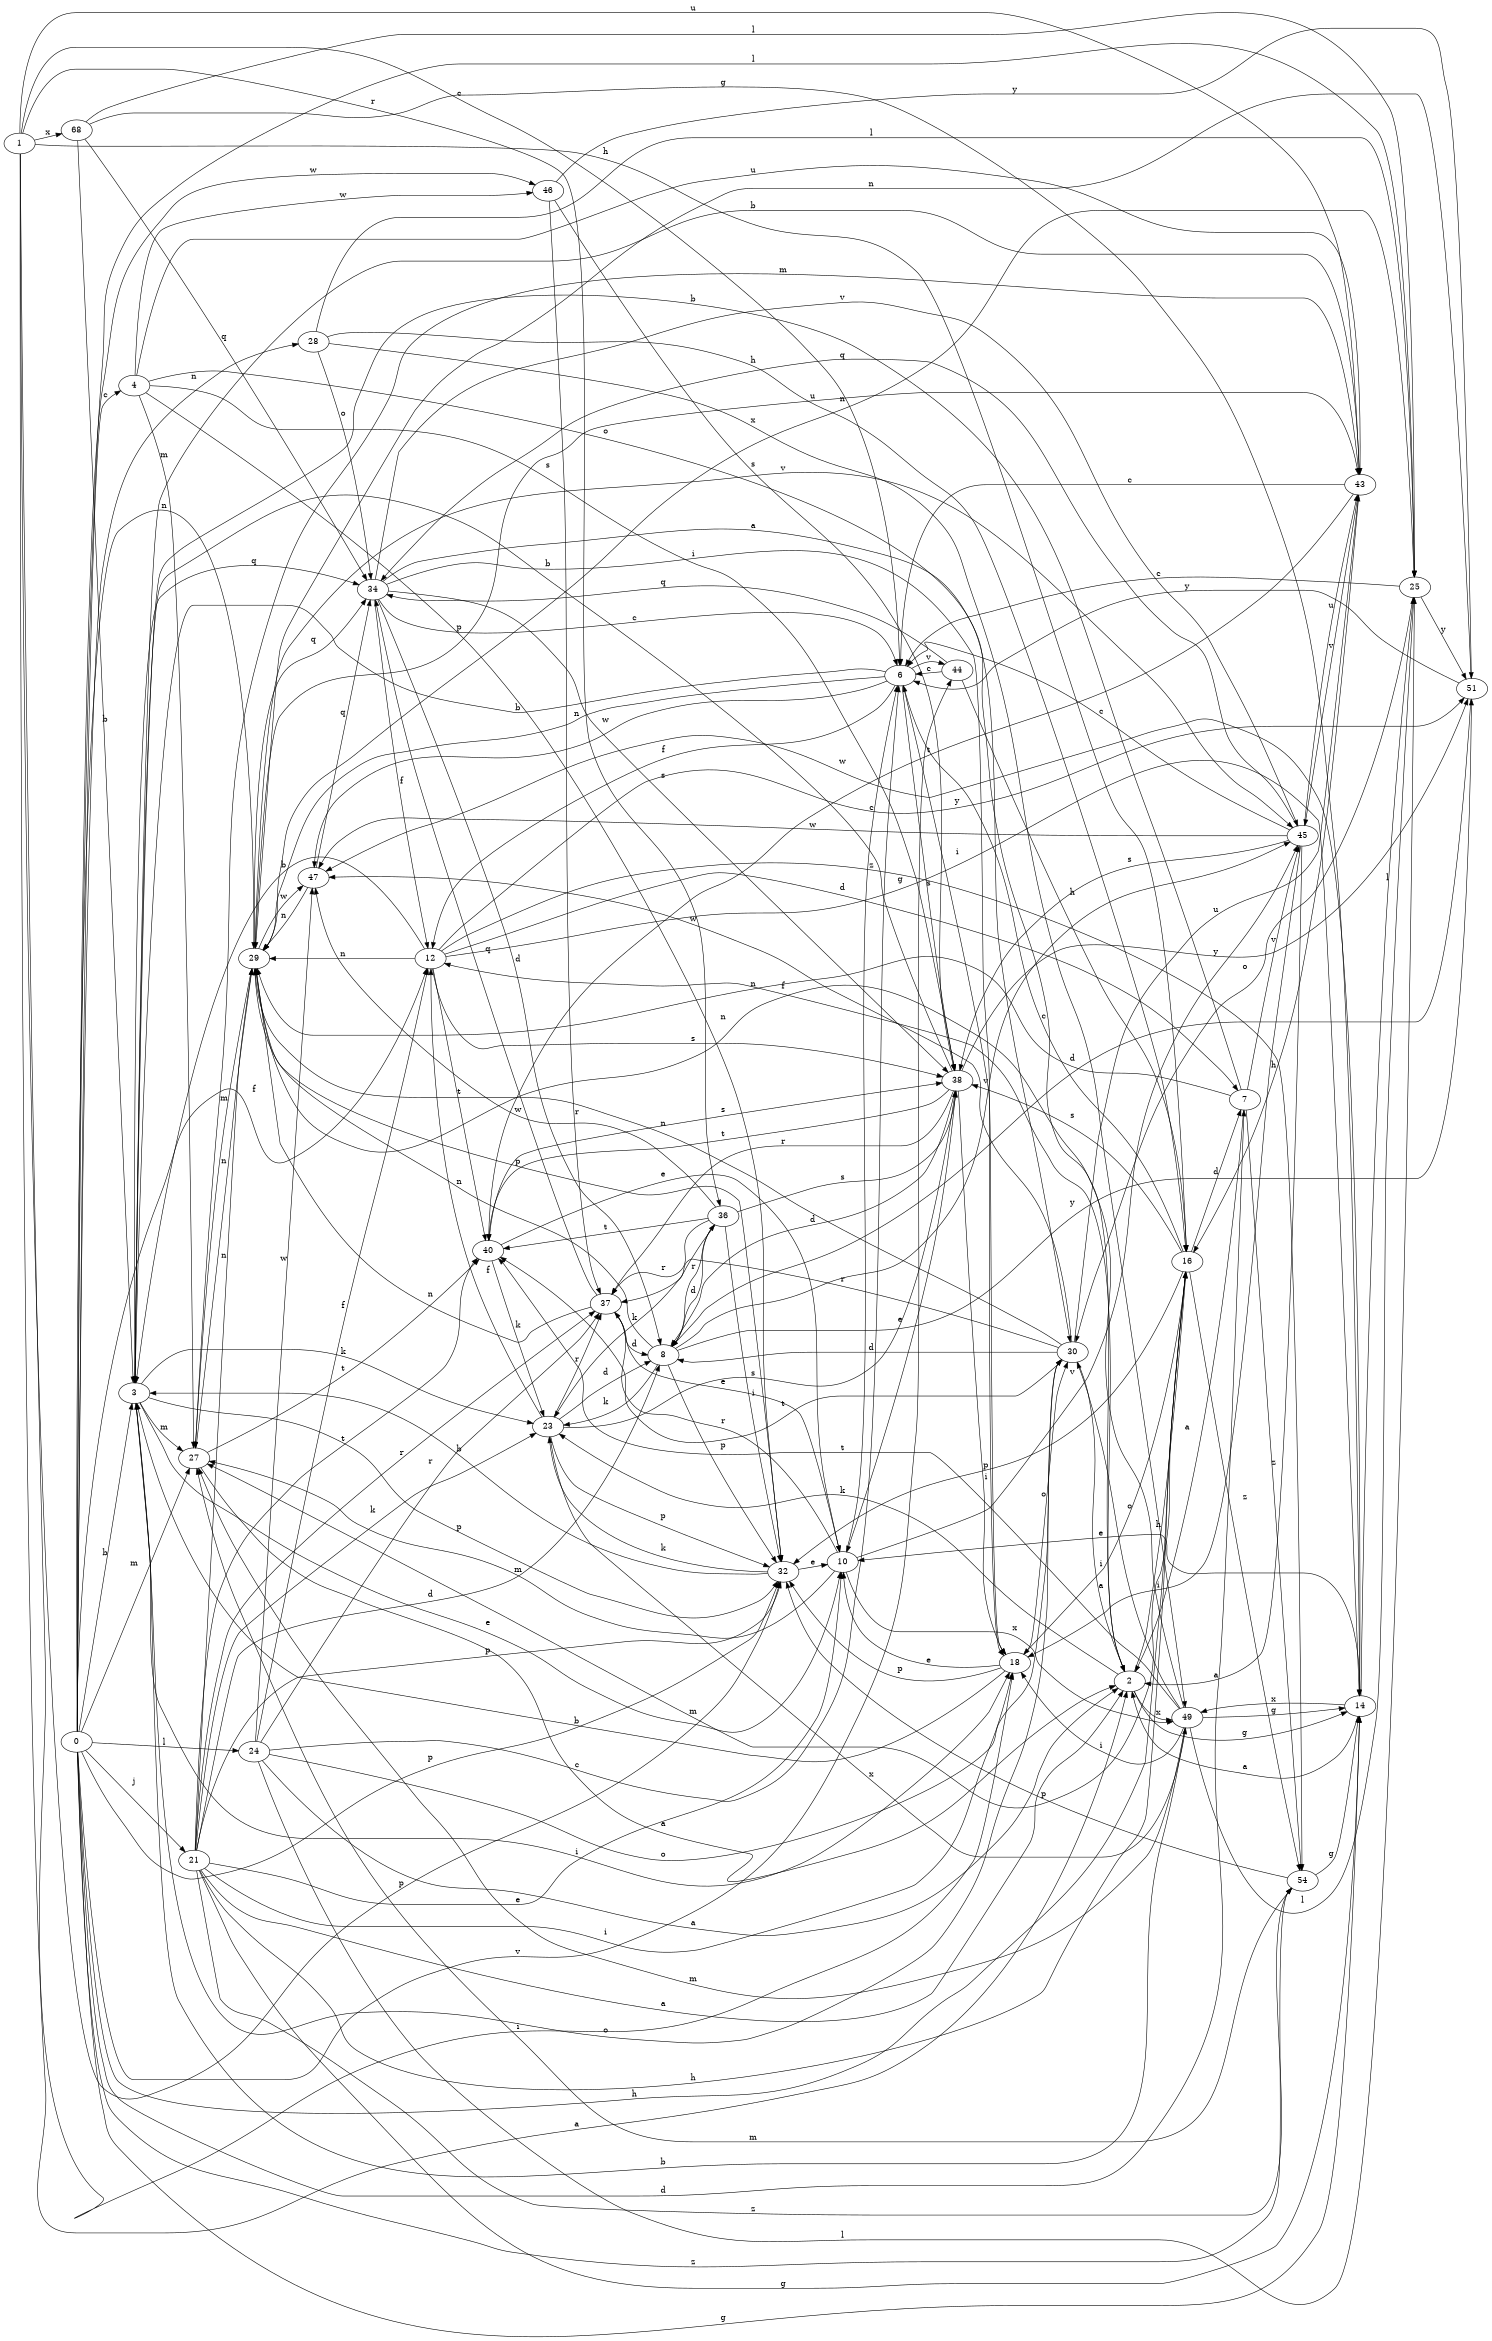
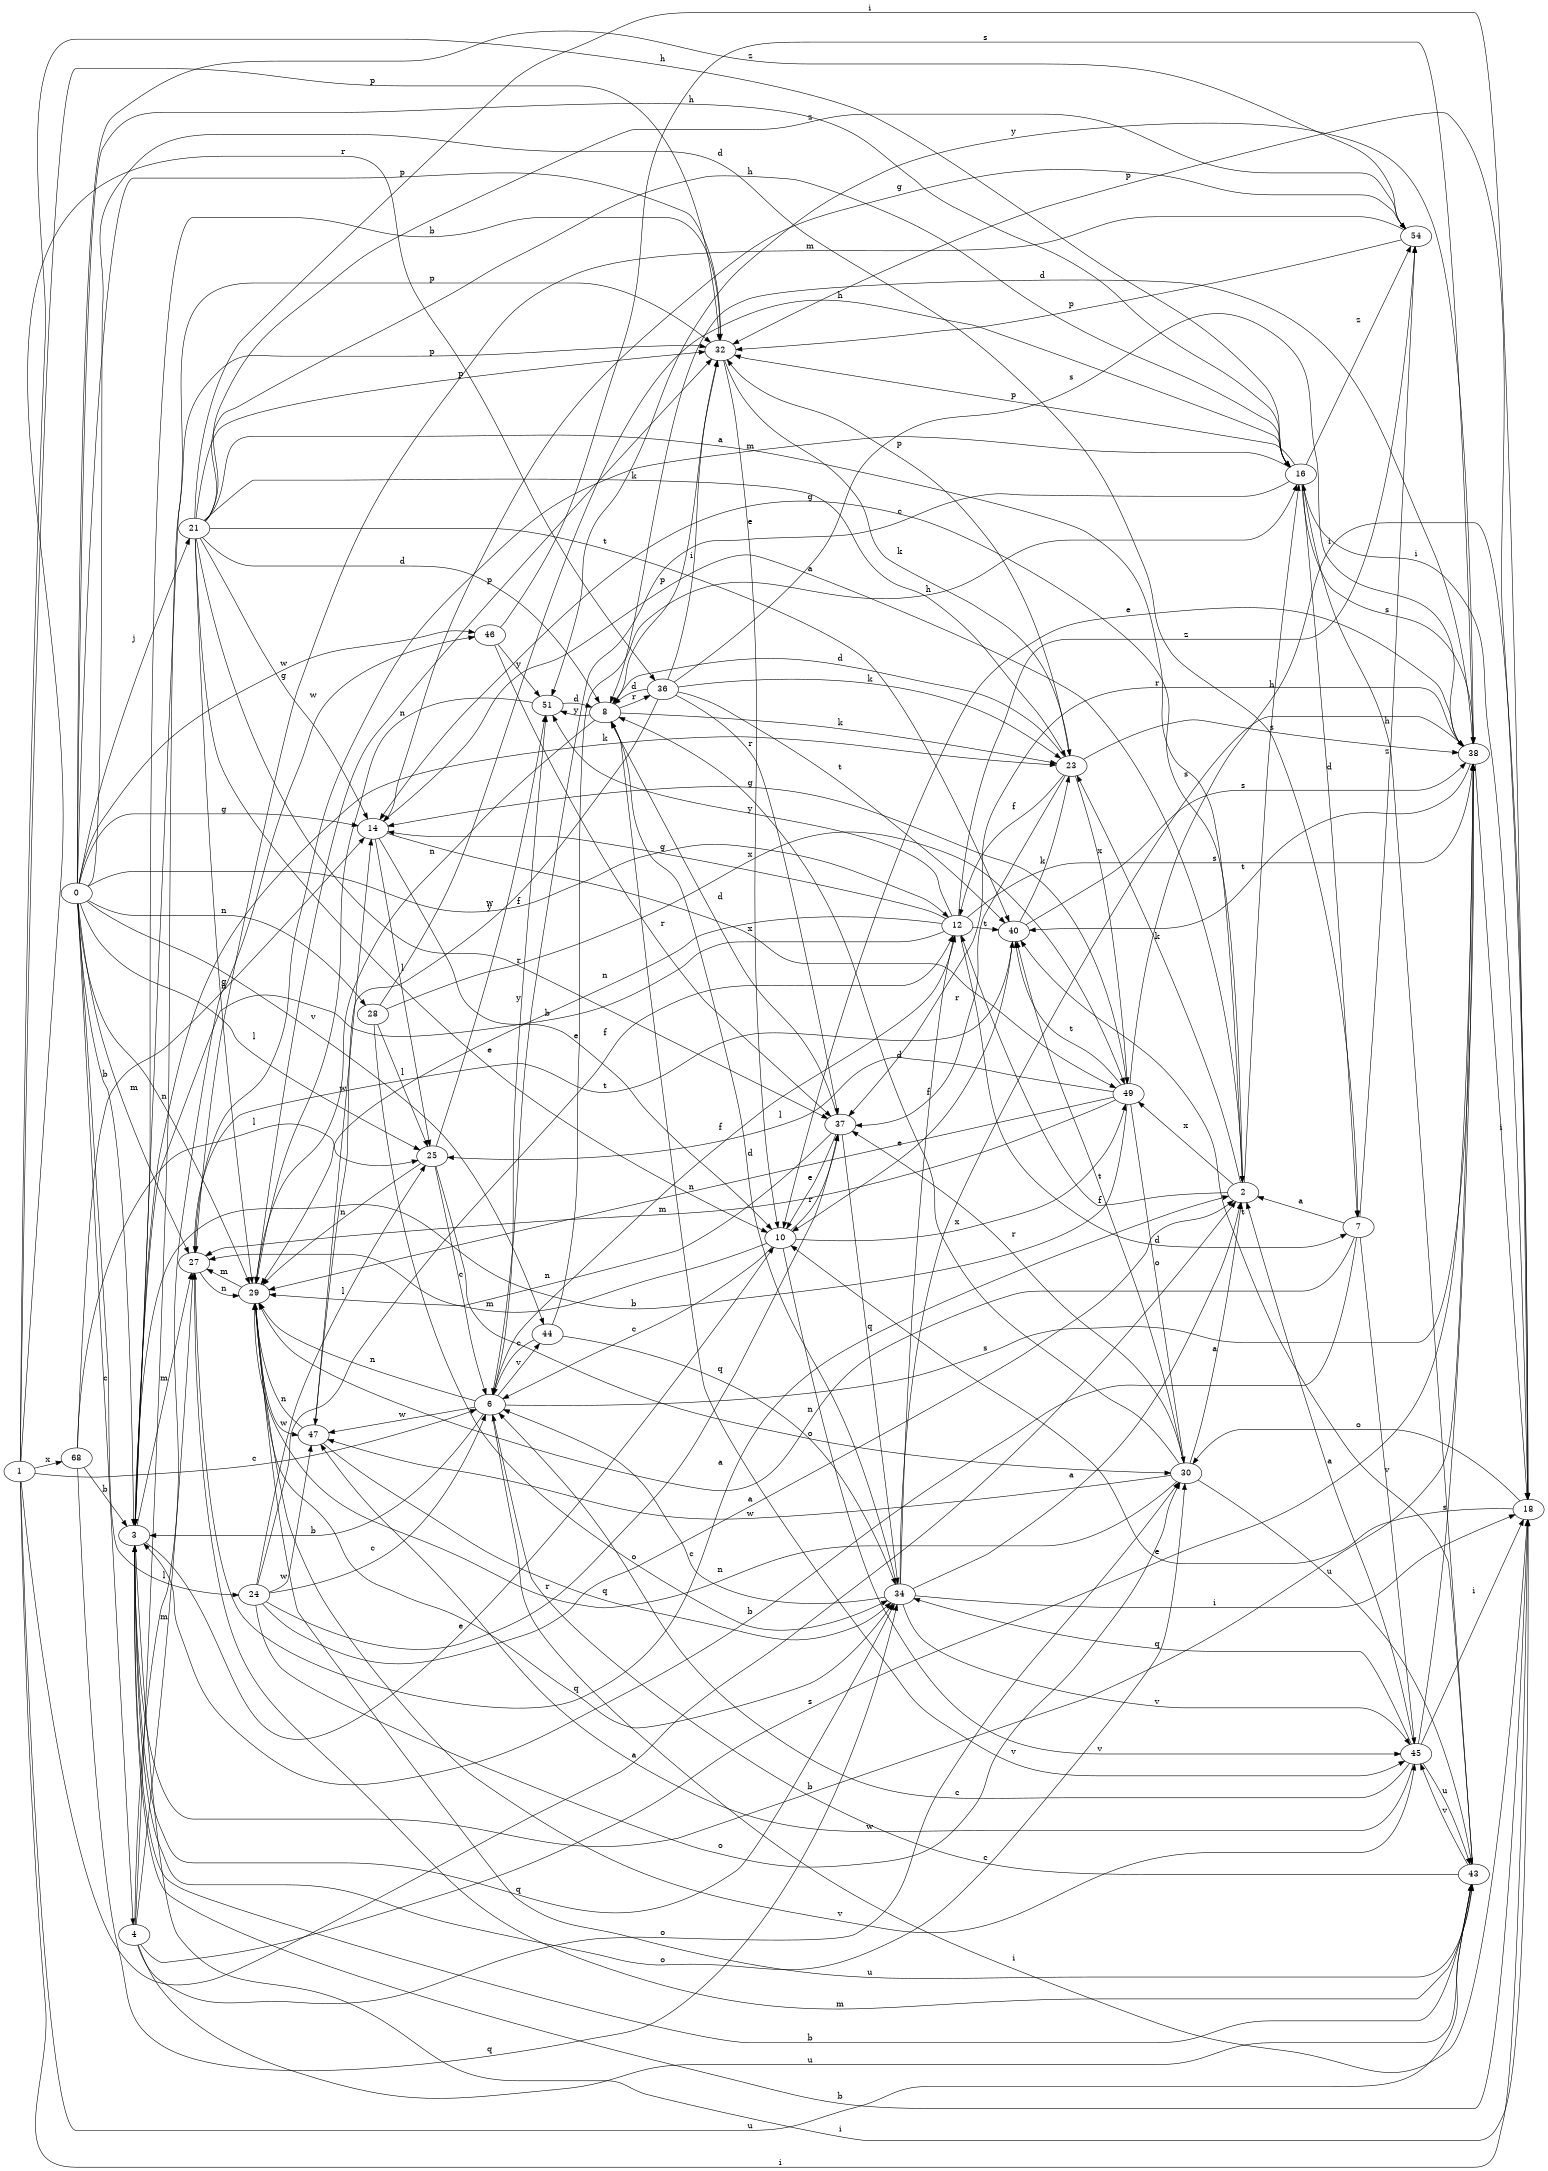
  strict digraph {
    rankdir=LR
    0
    3
    4
    7
    12
    14
    16
    21
    24
    25
    27
    28
    29
    32
    44
    46
    54
    18
    23
    10
    30
    34
    43
    38
    2
    45
    51
    40
    49
    47
    6
    8
    37
    1
    36
    n36 [label=68]
    0 -> 3 [label=b]
    0 -> 4 [label=c]
    0 -> 7 [label=d]
    0 -> 12 [label=f]
    0 -> 14 [label=g]
    0 -> 16 [label=h]
    0 -> 21 [label=j]
    0 -> 24 [label=l]
    0 -> 25 [label=l]
    0 -> 27 [label=m]
    0 -> 28 [label=n]
    0 -> 29 [label=n]
    0 -> 32 [label=p]
    0 -> 44 [label=v]
    0 -> 46 [label=w]
    0 -> 54 [label=z]
    3 -> 27 [label=m]
    3 -> 32 [label=p]
    3 -> 18 [label=i]
    3 -> 23 [label=k]
    3 -> 10 [label=e]
    3 -> 30 [label=o]
    3 -> 34 [label=q]
    4 -> 27 [label=m]
    4 -> 32 [label=p]
    4 -> 46 [label=w]
    4 -> 30 [label=o]
    4 -> 43 [label=u]
    4 -> 38 [label=s]
    7 -> 3 [label=b]
    7 -> 29 [label=n]
    7 -> 54 [label=z]
    7 -> 2 [label=a]
    7 -> 45 [label=v]
    12 -> 3 [label=b]
    12 -> 7 [label=d]
    12 -> 14 [label=g]
    12 -> 29 [label=n]
    12 -> 54 [label=z]
    12 -> 38 [label=s]
    12 -> 51 [label=y]
    12 -> 40 [label=t]
    14 -> 25 [label=l]
    14 -> 10 [label=e]
    14 -> 2 [label=a]
    14 -> 49 [label=x]
-   14 -> 47 [label=w]
+   47 -> 14 [label=w]
    16 -> 7 [label=d]
    16 -> 27 [label=m]
    16 -> 32 [label=p]
    16 -> 54 [label=z]
    16 -> 18 [label=i]
    16 -> 38 [label=s]
    16 -> 6 [label=c]
    21 -> 14 [label=g]
    21 -> 16 [label=h]
    21 -> 29 [label=n]
    21 -> 32 [label=p]
    21 -> 54 [label=z]
    21 -> 18 [label=i]
    21 -> 23 [label=k]
    21 -> 10 [label=e]
    21 -> 2 [label=a]
    21 -> 40 [label=t]
    21 -> 8 [label=d]
    21 -> 37 [label=r]
    24 -> 12 [label=f]
    24 -> 25 [label=l]
    24 -> 30 [label=o]
    24 -> 2 [label=a]
    24 -> 47 [label=w]
    24 -> 6 [label=c]
    24 -> 37 [label=r]
    25 -> 29 [label=n]
    25 -> 30 [label=o]
    25 -> 51 [label=y]
    25 -> 6 [label=c]
    27 -> 29 [label=n]
    27 -> 2 [label=a]
    27 -> 40 [label=t]
    28 -> 16 [label=h]
    28 -> 25 [label=l]
    28 -> 34 [label=o]
    28 -> 49 [label=x]
    29 -> 27 [label=m]
    29 -> 32 [label=p]
    29 -> 34 [label=q]
    29 -> 43 [label=u]
    29 -> 45 [label=v]
    29 -> 47 [label=w]
    32 -> 3 [label=b]
    32 -> 23 [label=k]
    32 -> 10 [label=e]
    44 -> 16 [label=h]
    44 -> 34 [label=q]
    44 -> 6 [label=c]
    46 -> 38 [label=s]
    46 -> 51 [label=y]
    46 -> 37 [label=r]
    54 -> 14 [label=g]
    54 -> 27 [label=m]
    54 -> 32 [label=p]
    18 -> 3 [label=b]
    18 -> 32 [label=p]
    18 -> 10 [label=e]
    18 -> 30 [label=o]
    23 -> 12 [label=f]
    23 -> 32 [label=p]
    23 -> 38 [label=s]
    23 -> 49 [label=x]
    23 -> 8 [label=d]
    23 -> 37 [label=r]
    10 -> 27 [label=m]
    10 -> 45 [label=v]
    10 -> 49 [label=x]
    10 -> 6 [label=c]
    10 -> 37 [label=r]
    30 -> 29 [label=n]
    30 -> 43 [label=u]
    30 -> 2 [label=a]
    30 -> 40 [label=t]
    30 -> 47 [label=w]
    30 -> 8 [label=d]
    30 -> 37 [label=r]
    34 -> 12 [label=f]
    34 -> 18 [label=i]
    34 -> 38 [label=s]
    34 -> 2 [label=a]
    34 -> 45 [label=v]
    34 -> 6 [label=c]
    34 -> 8 [label=d]
    43 -> 3 [label=b]
    43 -> 16 [label=h]
    43 -> 27 [label=m]
    43 -> 45 [label=v]
    43 -> 40 [label=t]
    43 -> 6 [label=c]
    38 -> 3 [label=b]
    38 -> 18 [label=i]
    38 -> 10 [label=e]
    38 -> 51 [label=y]
    38 -> 40 [label=t]
    38 -> 8 [label=d]
    38 -> 37 [label=r]
    2 -> 12 [label=f]
    2 -> 14 [label=g]
    2 -> 16 [label=h]
    2 -> 23 [label=k]
    2 -> 49 [label=x]
    45 -> 18 [label=i]
    45 -> 34 [label=q]
    45 -> 43 [label=u]
    45 -> 38 [label=s]
    45 -> 2 [label=a]
    45 -> 47 [label=w]
    45 -> 6 [label=c]
    51 -> 29 [label=n]
    51 -> 8 [label=d]
    40 -> 23 [label=k]
    40 -> 10 [label=e]
    40 -> 38 [label=s]
    49 -> 3 [label=b]
    49 -> 14 [label=g]
    49 -> 25 [label=l]
    49 -> 27 [label=m]
    49 -> 29 [label=n]
    49 -> 18 [label=i]
    49 -> 30 [label=o]
    49 -> 40 [label=t]
    47 -> 29 [label=n]
    47 -> 34 [label=q]
    6 -> 3 [label=b]
    6 -> 12 [label=f]
    6 -> 29 [label=n]
    6 -> 44 [label=v]
    6 -> 18 [label=i]
    6 -> 38 [label=s]
-   51 -> 6 [label=y]
+   6 -> 51 [label=y]
    6 -> 47 [label=w]
    8 -> 29 [label=n]
    8 -> 32 [label=p]
    8 -> 23 [label=k]
    8 -> 45 [label=v]
    8 -> 51 [label=y]
    8 -> 36 [label=r]
    37 -> 29 [label=n]
    37 -> 10 [label=e]
    37 -> 34 [label=q]
    37 -> 8 [label=d]
    1 -> 16 [label=h]
    1 -> 32 [label=p]
    1 -> 18 [label=i]
    1 -> 43 [label=u]
    1 -> 2 [label=a]
    1 -> 6 [label=c]
    1 -> 36 [label=r]
    1 -> n36 [label=x]
    36 -> 32 [label=i]
    36 -> 23 [label=k]
    36 -> 38 [label=s]
    36 -> 40 [label=t]
    36 -> 47 [label=w]
    36 -> 8 [label=d]
    36 -> 37 [label=r]
    n36 -> 3 [label=b]
    n36 -> 14 [label=g]
    n36 -> 25 [label=l]
    n36 -> 34 [label=q]
  }
